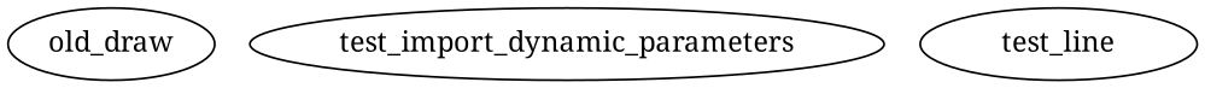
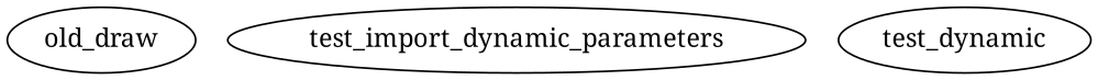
  digraph {
    fontname="Noto Serif"
    node [fontname="Noto Serif"]
    old_draw
    test_import_dynamic_parameters
-   test_line
+   test_line [label=test_dynamic]
  }
